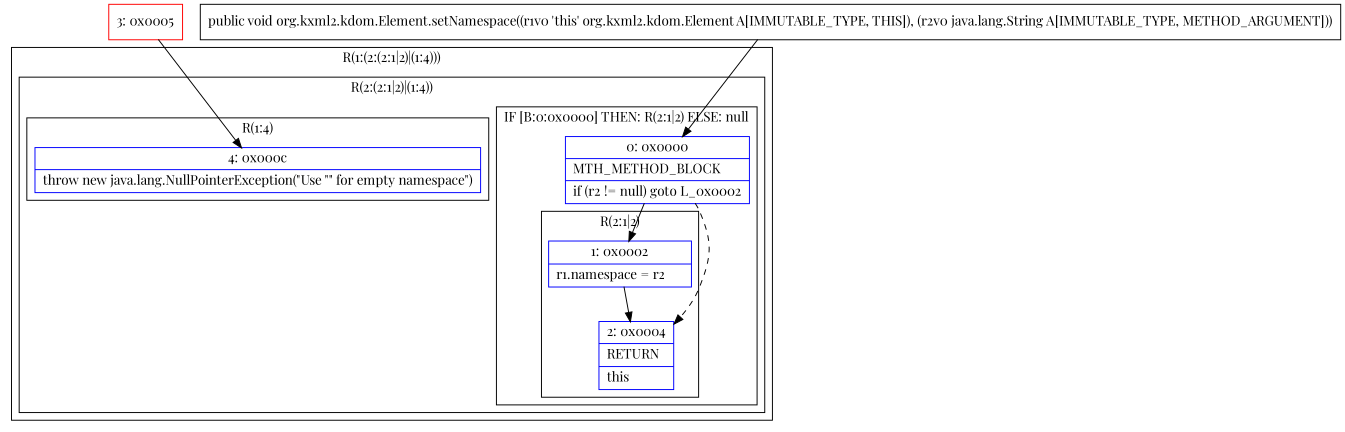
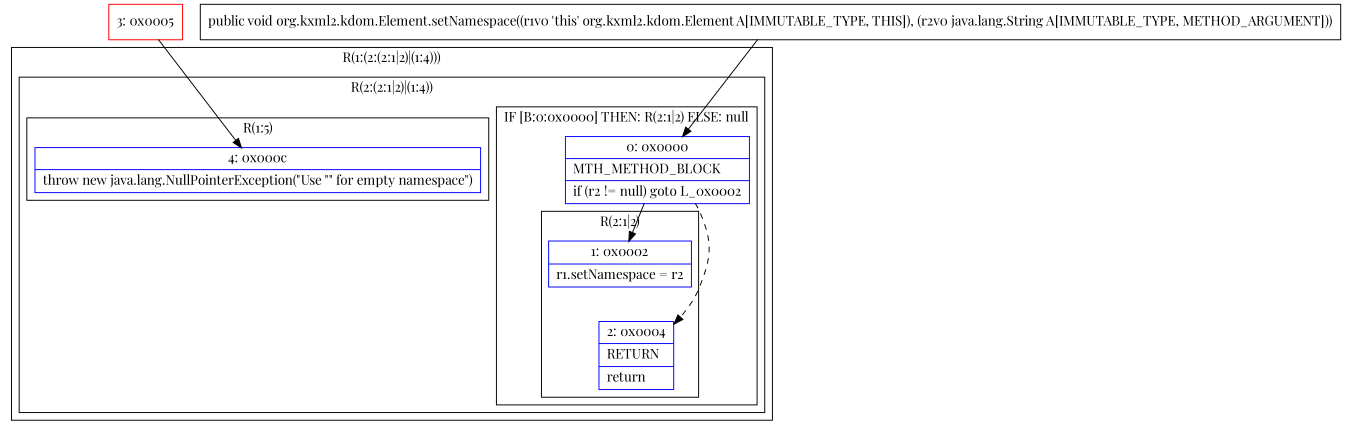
  digraph {
    fontname="Playfair Display"
    node [color=blue fontname="Playfair Display" shape=record]
    edge [fontname="Playfair Display"]
-   n1 [label="{1\:\ 0x0002|r1.namespace = r2\l}"]
-   n2 [label="{2\:\ 0x0004|RETURN\l|this\l}"]
+   n1 [label="{1\:\ 0x0002|r1.setNamespace = r2\l}"]
+   n2 [label="{2\:\ 0x0004|RETURN\l|return\l}"]
    n3 [label="{0\:\ 0x0000|MTH_METHOD_BLOCK\l|if (r2 != null) goto L_0x0002\l}"]
    n4 [label="{4\:\ 0x000c|throw new java.lang.NullPointerException(\"Use \"\" for empty namespace\")\l}"]
    n5 [color=red label="{3\:\ 0x0005}"]
    n6 [label="{public void org.kxml2.kdom.Element.setNamespace((r1v0 'this' org.kxml2.kdom.Element A[IMMUTABLE_TYPE, THIS]), (r2v0 java.lang.String A[IMMUTABLE_TYPE, METHOD_ARGUMENT])) }" color=""]
    subgraph cluster_1 {
      label="R(1:(2:(2:1|2)|(1:4)))"
      subgraph cluster_2 {
        label="R(2:(2:1|2)|(1:4))"
        subgraph cluster_3 {
          label="IF [B:0:0x0000] THEN: R(2:1|2) ELSE: null"
          n3
          subgraph cluster_4 {
            label="R(2:1|2)"
            n1
            n2
          }
        }
        subgraph cluster_5 {
-         label="R(1:4)"
+         label="R(1:5)"
          n4
        }
      }
    }
-   n1 -> n2
    n3 -> n1
    n3 -> n2 [style=dashed]
    n5 -> n4
    n6 -> n3
  }
